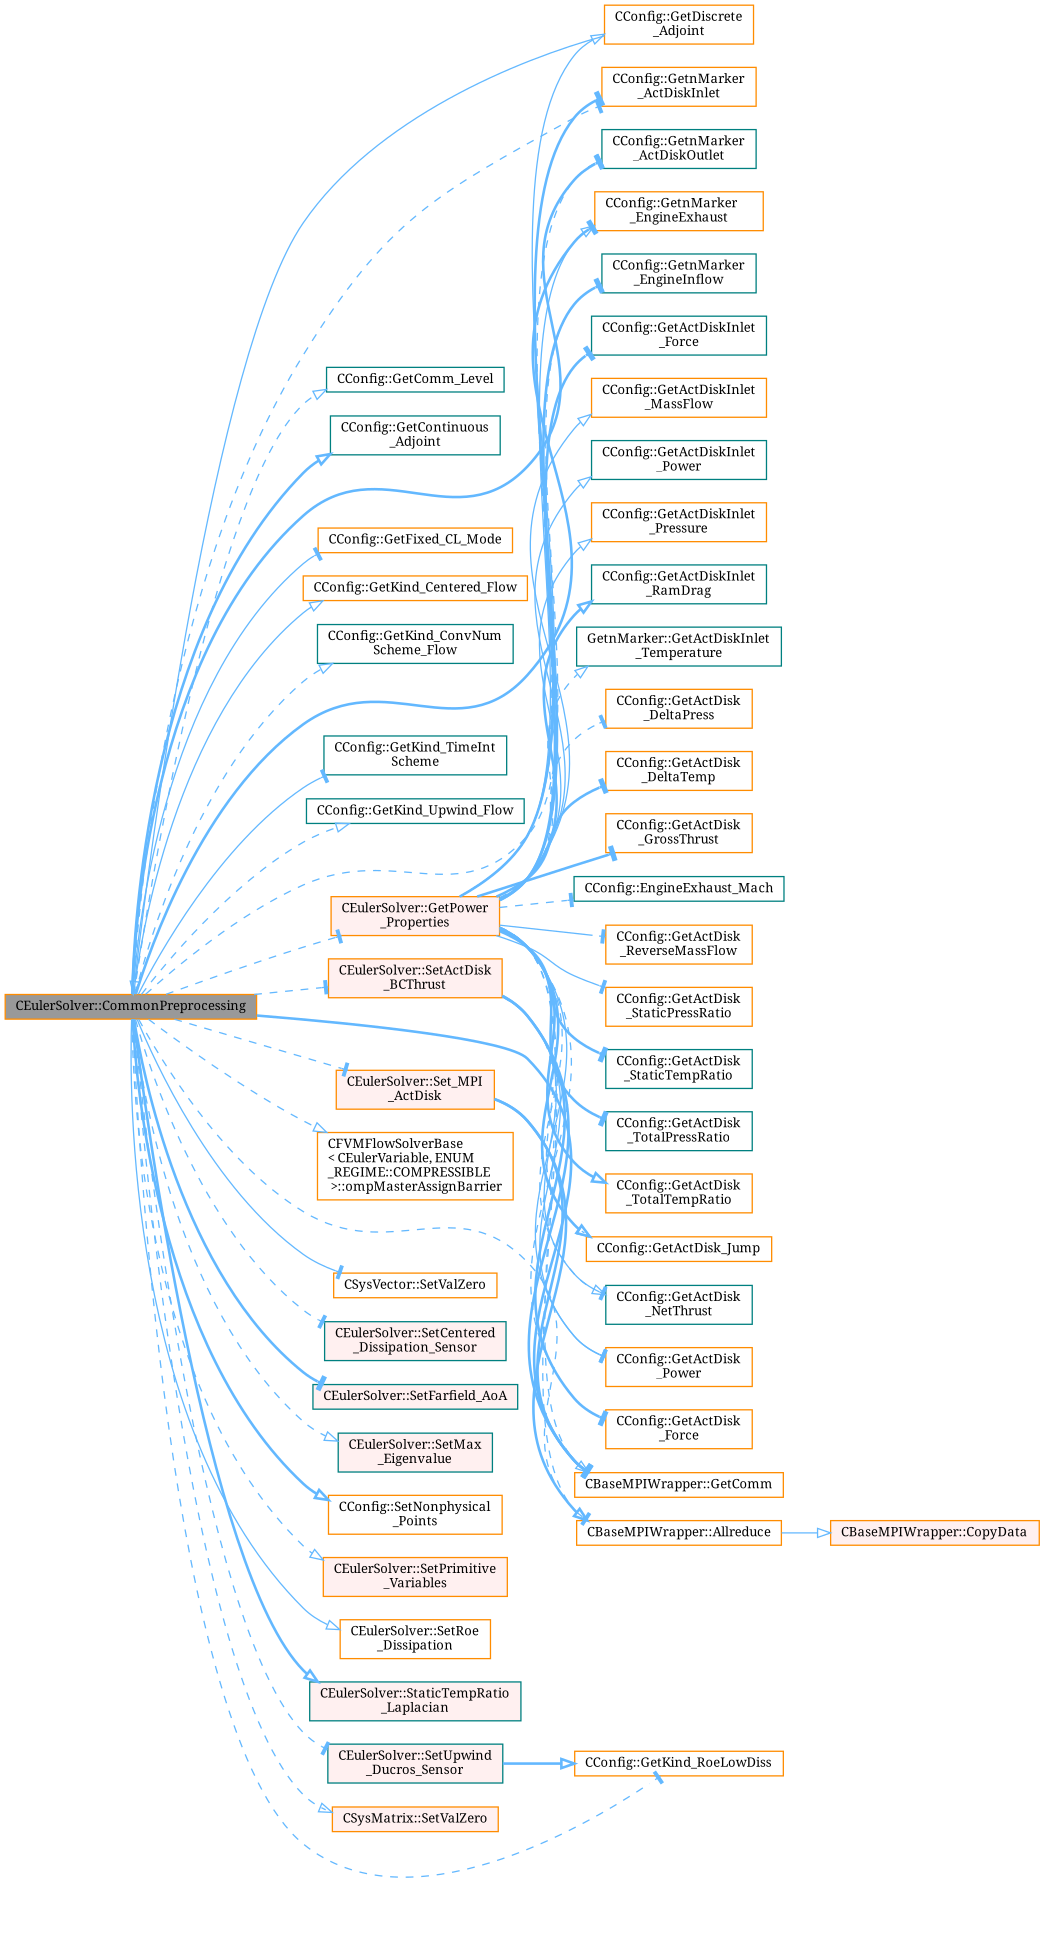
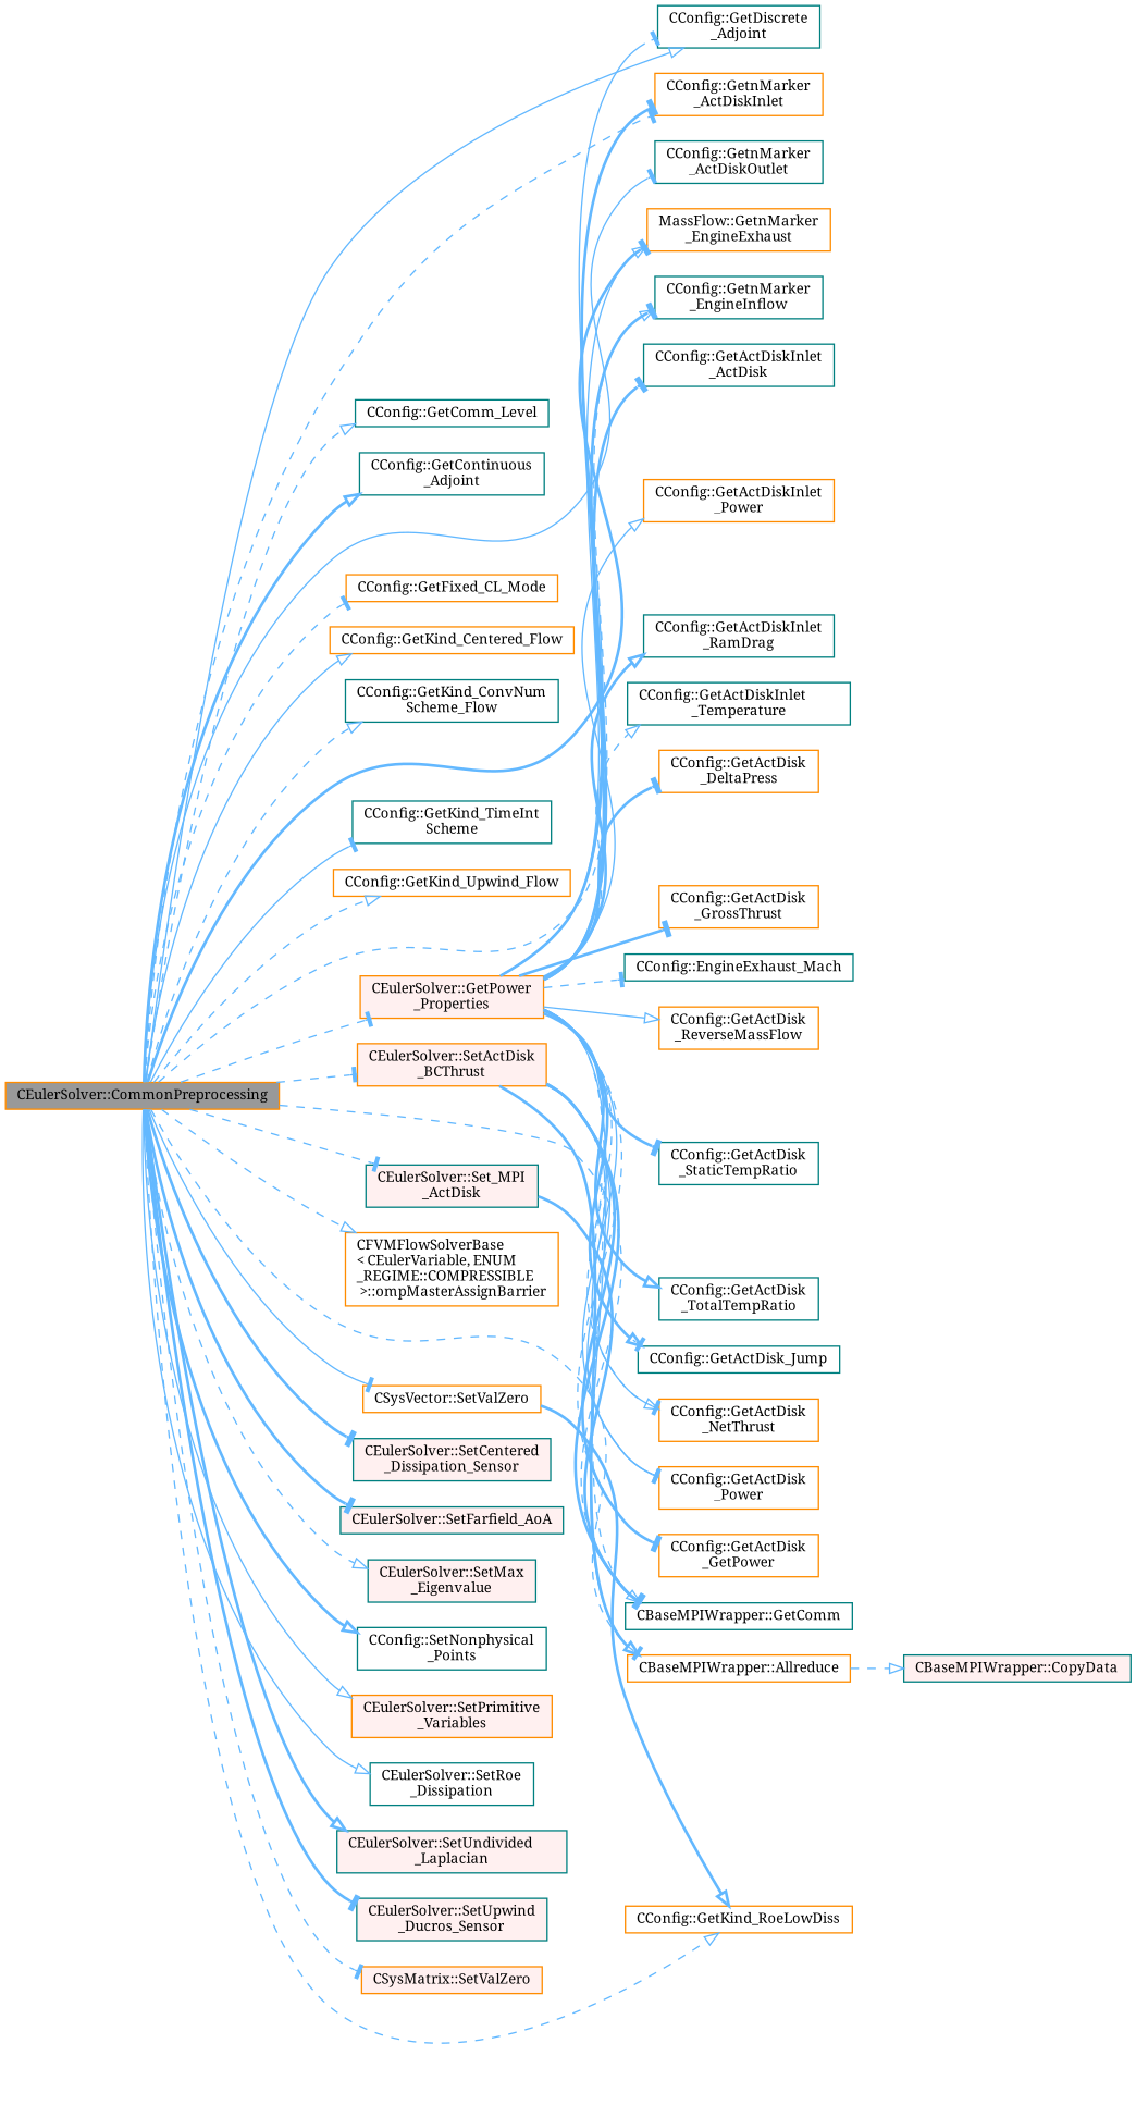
  digraph {
    fontname="Noto Serif"
    rankdir=LR
    node [color=darkorange fillcolor=white fontname="Noto Serif" fontsize=10 shape=box style=filled]
    edge [arrowhead=tee color=steelblue1 fontname="Noto Serif" fontsize=10 labelfontname=Helvetica labelfontsize=10 style=dashed]
    n1 [fillcolor=grey60 fontcolor=black height=0.2 label="CEulerSolver::CommonPreprocessing" width=0.4]
    n2 [height=0.2 label="CBaseMPIWrapper::Allreduce" width=0.4]
-   n3 [height=0.2 label="CBaseMPIWrapper::GetComm" width=0.4]
+   n3 [color=teal height=0.2 label="CBaseMPIWrapper::GetComm" width=0.4]
    n4 [color=teal height=0.2 label="CConfig::GetComm_Level" width=0.4]
    n5 [color=teal height=0.2 label="CConfig::GetContinuous\l_Adjoint" width=0.4]
-   n6 [height=0.2 label="CConfig::GetDiscrete\l_Adjoint" width=0.4]
+   n6 [color=teal height=0.2 label="CConfig::GetDiscrete\l_Adjoint" width=0.4]
    n7 [height=0.2 label="CConfig::GetFixed_CL_Mode" width=0.4]
    n8 [height=0.2 label="CConfig::GetKind_Centered_Flow" width=0.4]
    n9 [color=teal height=0.2 label="CConfig::GetKind_ConvNum\lScheme_Flow" width=0.4]
    n10 [height=0.2 label="CConfig::GetKind_RoeLowDiss" width=0.4]
    n11 [color=teal height=0.2 label="CConfig::GetKind_TimeInt\lScheme" width=0.4]
-   n12 [color=teal height=0.2 label="CConfig::GetKind_Upwind_Flow" width=0.4]
+   n12 [height=0.2 label="CConfig::GetKind_Upwind_Flow" width=0.4]
    n13 [height=0.2 label="CConfig::GetnMarker\l_ActDiskInlet" width=0.4]
    n14 [color=teal height=0.2 label="CConfig::GetnMarker\l_ActDiskOutlet" width=0.4]
-   n15 [height=0.2 label="CConfig::GetnMarker\l_EngineExhaust" width=0.4]
+   n15 [height=0.2 label="MassFlow::GetnMarker\l_EngineExhaust" width=0.4]
    n16 [color=teal height=0.2 label="CConfig::GetnMarker\l_EngineInflow" width=0.4]
    n17 [fillcolor="#FFF0F0" height=0.2 label="CEulerSolver::GetPower\l_Properties" width=0.4]
    n18 [height=0.2 label="CFVMFlowSolverBase\l\< CEulerVariable, ENUM\l_REGIME::COMPRESSIBLE\l \>::ompMasterAssignBarrier" width=0.4]
-   n19 [fillcolor="#FFF0F0" height=0.2 label="CEulerSolver::Set_MPI\l_ActDisk" width=0.4]
+   n19 [color=teal fillcolor="#FFF0F0" height=0.2 label="CEulerSolver::Set_MPI\l_ActDisk" width=0.4]
    n20 [fillcolor="#FFF0F0" height=0.2 label="CEulerSolver::SetActDisk\l_BCThrust" width=0.4]
    n21 [color=teal fillcolor="#FFF0F0" height=0.2 label="CEulerSolver::SetCentered\l_Dissipation_Sensor" width=0.4]
    n22 [color=teal fillcolor="#FFF0F0" height=0.2 label="CEulerSolver::SetFarfield_AoA" width=0.4]
    n23 [color=teal fillcolor="#FFF0F0" height=0.2 label="CEulerSolver::SetMax\l_Eigenvalue" width=0.4]
-   n24 [height=0.2 label="CConfig::SetNonphysical\l_Points" width=0.4]
+   n24 [color=teal height=0.2 label="CConfig::SetNonphysical\l_Points" width=0.4]
    n25 [fillcolor="#FFF0F0" height=0.2 label="CEulerSolver::SetPrimitive\l_Variables" width=0.4]
-   n26 [height=0.2 label="CEulerSolver::SetRoe\l_Dissipation" width=0.4]
-   n27 [color=teal fillcolor="#FFF0F0" height=0.2 label="CEulerSolver::StaticTempRatio\l_Laplacian" width=0.4]
+   n26 [color=teal height=0.2 label="CEulerSolver::SetRoe\l_Dissipation" width=0.4]
+   n27 [color=teal fillcolor="#FFF0F0" height=0.2 label="CEulerSolver::SetUndivided\l_Laplacian" width=0.4]
    n28 [color=teal fillcolor="#FFF0F0" height=0.2 label="CEulerSolver::SetUpwind\l_Ducros_Sensor" width=0.4]
    n29 [fillcolor="#FFF0F0" height=0.2 label="CSysMatrix::SetValZero" width=0.4]
    n30 [height=0.2 label="CSysVector::SetValZero" width=0.4]
-   n31 [fillcolor="#FFF0F0" height=0.2 label="CBaseMPIWrapper::CopyData" width=0.4]
+   n31 [color=teal fillcolor="#FFF0F0" height=0.2 label="CBaseMPIWrapper::CopyData" width=0.4]
    n32 [height=0.2 label="CConfig::GetActDisk\l_DeltaPress" width=0.4]
-   n33 [height=0.2 label="CConfig::GetActDisk\l_DeltaTemp" width=0.4]
-   n34 [height=0.2 label="CConfig::GetActDisk\l_Force" width=0.4]
+   n34 [height=0.2 label="CConfig::GetActDisk\l_GetPower" width=0.4]
    n35 [height=0.2 label="CConfig::GetActDisk\l_GrossThrust" width=0.4]
-   n36 [height=0.2 label="CConfig::GetActDisk_Jump" width=0.4]
+   n36 [color=teal height=0.2 label="CConfig::GetActDisk_Jump" width=0.4]
    n37 [color=teal height=0.2 label="CConfig::EngineExhaust_Mach" width=0.4]
-   n38 [color=teal height=0.2 label="CConfig::GetActDisk\l_NetThrust" width=0.4]
+   n38 [height=0.2 label="CConfig::GetActDisk\l_NetThrust" width=0.4]
    n39 [height=0.2 label="CConfig::GetActDisk\l_Power" width=0.4]
    n40 [height=0.2 label="CConfig::GetActDisk\l_ReverseMassFlow" width=0.4]
-   n41 [height=0.2 label="CConfig::GetActDisk\l_StaticPressRatio" width=0.4]
    n42 [color=teal height=0.2 label="CConfig::GetActDisk\l_StaticTempRatio" width=0.4]
-   n43 [color=teal height=0.2 label="CConfig::GetActDisk\l_TotalPressRatio" width=0.4]
-   n44 [height=0.2 label="CConfig::GetActDisk\l_TotalTempRatio" width=0.4]
-   n45 [color=teal height=0.2 label="CConfig::GetActDiskInlet\l_Force" width=0.4]
-   n46 [height=0.2 label="CConfig::GetActDiskInlet\l_MassFlow" width=0.4]
-   n47 [color=teal height=0.2 label="CConfig::GetActDiskInlet\l_Power" width=0.4]
-   n48 [height=0.2 label="CConfig::GetActDiskInlet\l_Pressure" width=0.4]
+   n44 [color=teal height=0.2 label="CConfig::GetActDisk\l_TotalTempRatio" width=0.4]
+   n45 [color=teal height=0.2 label="CConfig::GetActDiskInlet\l_ActDisk" width=0.4]
+   n47 [height=0.2 label="CConfig::GetActDiskInlet\l_Power" width=0.4]
    n49 [color=teal height=0.2 label="CConfig::GetActDiskInlet\l_RamDrag" width=0.4]
-   n50 [color=teal height=0.2 label="GetnMarker::GetActDiskInlet\l_Temperature" width=0.4]
+   n50 [color=teal height=0.2 label="CConfig::GetActDiskInlet\l_Temperature" width=0.4]
    n1 -> n2
-   n1 -> n3 [style=bold]
+   n1 -> n3
    n1 -> n4 [arrowhead=onormal]
    n1 -> n5 [arrowhead=onormal style=bold]
-   n6 -> n1 [arrowhead=onormal style=solid]
-   n1 -> n7 [style=solid]
+   n1 -> n6 [arrowhead=onormal style=solid]
+   n1 -> n7
    n1 -> n8 [arrowhead=onormal style=solid]
    n1 -> n9 [arrowhead=onormal]
-   n1 -> n10
+   n1 -> n10 [arrowhead=onormal]
    n1 -> n11 [style=solid]
    n1 -> n12 [arrowhead=onormal]
    n1 -> n13
-   n1 -> n14 [style=bold]
+   n1 -> n14 [style=solid]
    n1 -> n15 [style=bold]
-   n1 -> n16
+   n1 -> n16 [arrowhead=onormal]
    n1 -> n17
    n1 -> n18 [arrowhead=onormal]
    n1 -> n19
    n1 -> n20
-   n1 -> n21
+   n1 -> n21 [style=bold]
    n1 -> n22 [style=bold]
    n1 -> n23 [arrowhead=onormal]
    n1 -> n24 [arrowhead=onormal style=bold]
-   n1 -> n25 [arrowhead=onormal]
+   n1 -> n25 [arrowhead=onormal style=solid]
    n1 -> n26 [arrowhead=onormal style=solid]
    n1 -> n27 [arrowhead=onormal style=bold]
-   n1 -> n28
-   n1 -> n29 [arrowhead=onormal]
+   n1 -> n28 [style=bold]
+   n1 -> n29
    n1 -> n30 [style=solid]
-   n2 -> n31 [arrowhead=onormal style=solid]
-   n17 -> n2 [arrowhead=onormal]
+   n2 -> n31 [arrowhead=onormal]
+   n17 -> n2 [arrowhead=onormal style=solid]
    n17 -> n3 [arrowhead=onormal]
-   n17 -> n6 [arrowhead=onormal style=solid]
+   n17 -> n6 [style=solid]
    n17 -> n13 [style=bold]
-   n17 -> n14
    n17 -> n15 [arrowhead=onormal style=solid]
    n17 -> n16 [style=bold]
-   n17 -> n32
-   n17 -> n33 [style=bold]
+   n17 -> n32 [style=bold]
    n17 -> n34
    n17 -> n35 [style=bold]
    n17 -> n36 [arrowhead=onormal style=bold]
    n17 -> n37
    n17 -> n38 [arrowhead=onormal]
    n17 -> n39 [style=solid]
-   n17 -> n40 [style=solid]
-   n17 -> n41 [style=solid]
+   n17 -> n40 [arrowhead=onormal style=solid]
    n17 -> n42 [style=bold]
-   n17 -> n43 [style=bold]
    n17 -> n44 [arrowhead=onormal style=bold]
    n17 -> n45 [style=bold]
-   n17 -> n46 [arrowhead=onormal style=solid]
    n17 -> n47 [arrowhead=onormal style=solid]
-   n17 -> n48 [arrowhead=onormal style=solid]
    n17 -> n49 [arrowhead=onormal style=bold]
    n17 -> n50 [arrowhead=onormal]
    n19 -> n3 [style=bold]
-   n19 -> n2 [arrowhead=onormal style=bold]
+   n20 -> n2 [arrowhead=onormal style=bold]
    n20 -> n3 [style=bold]
    n20 -> n34 [style=bold]
-   n20 -> n36 [arrowhead=onormal]
+   n20 -> n36
    n20 -> n38 [style=solid]
    n20 -> n39 [style=solid]
-   n28 -> n10 [arrowhead=onormal style=bold]
+   n30 -> n10 [arrowhead=onormal style=bold]
  }
